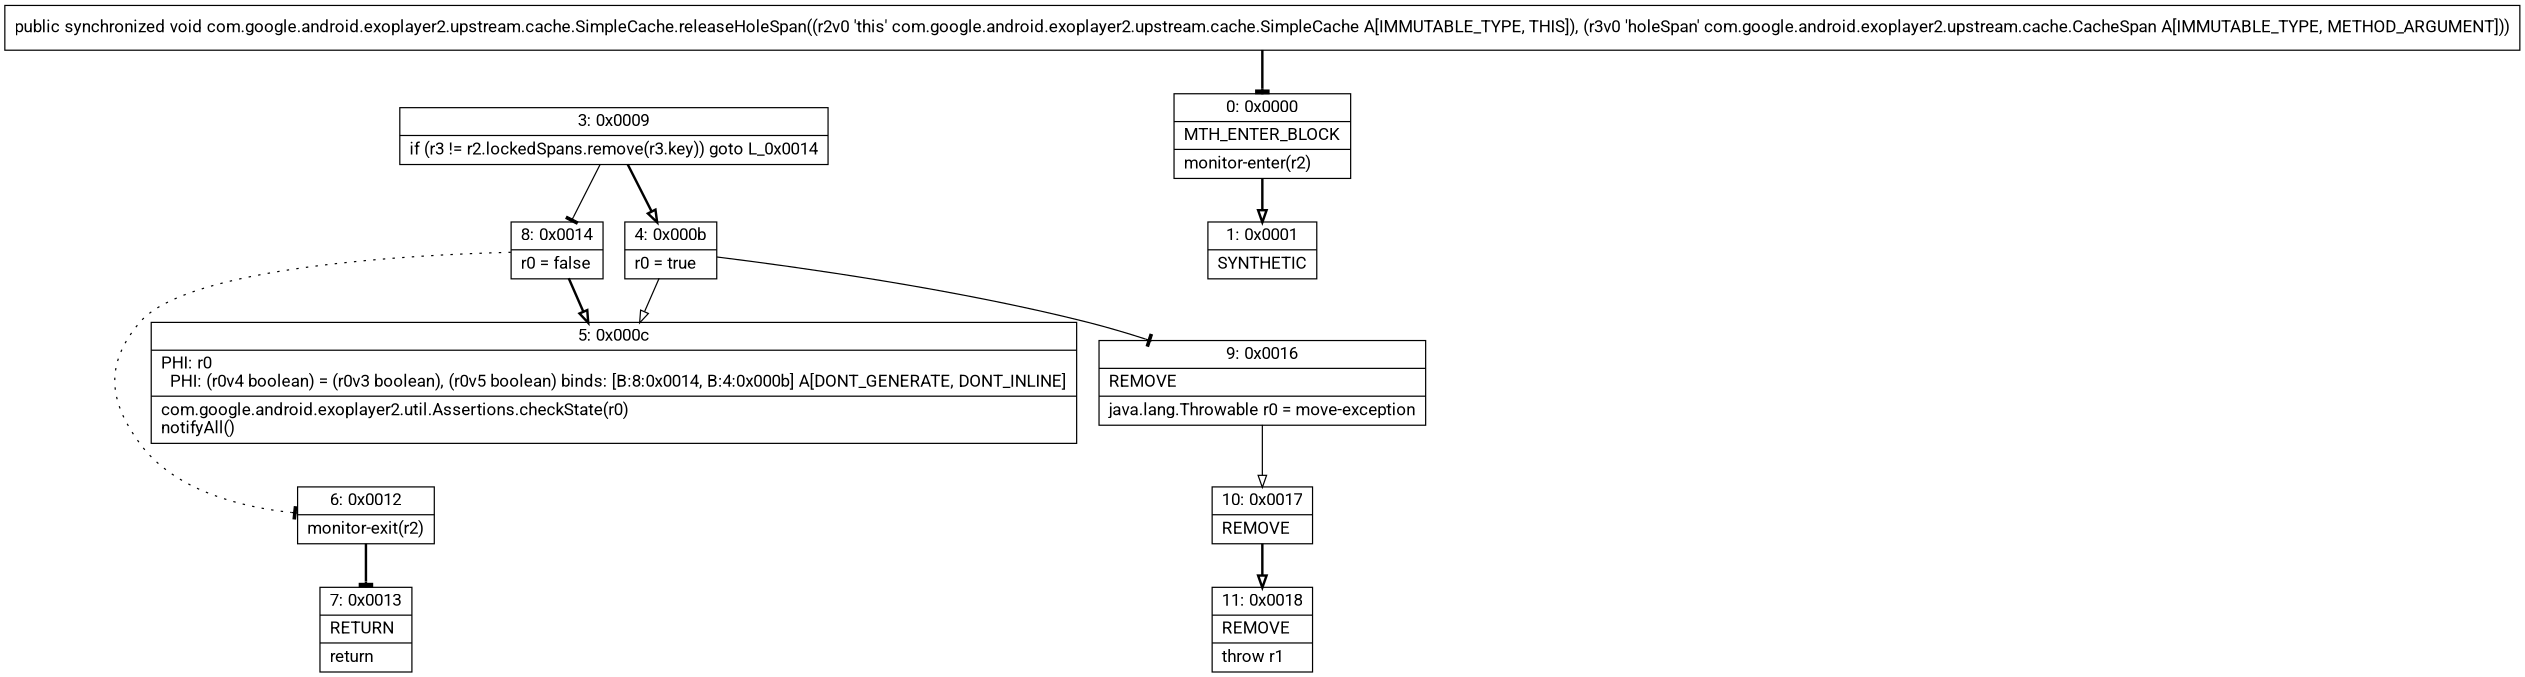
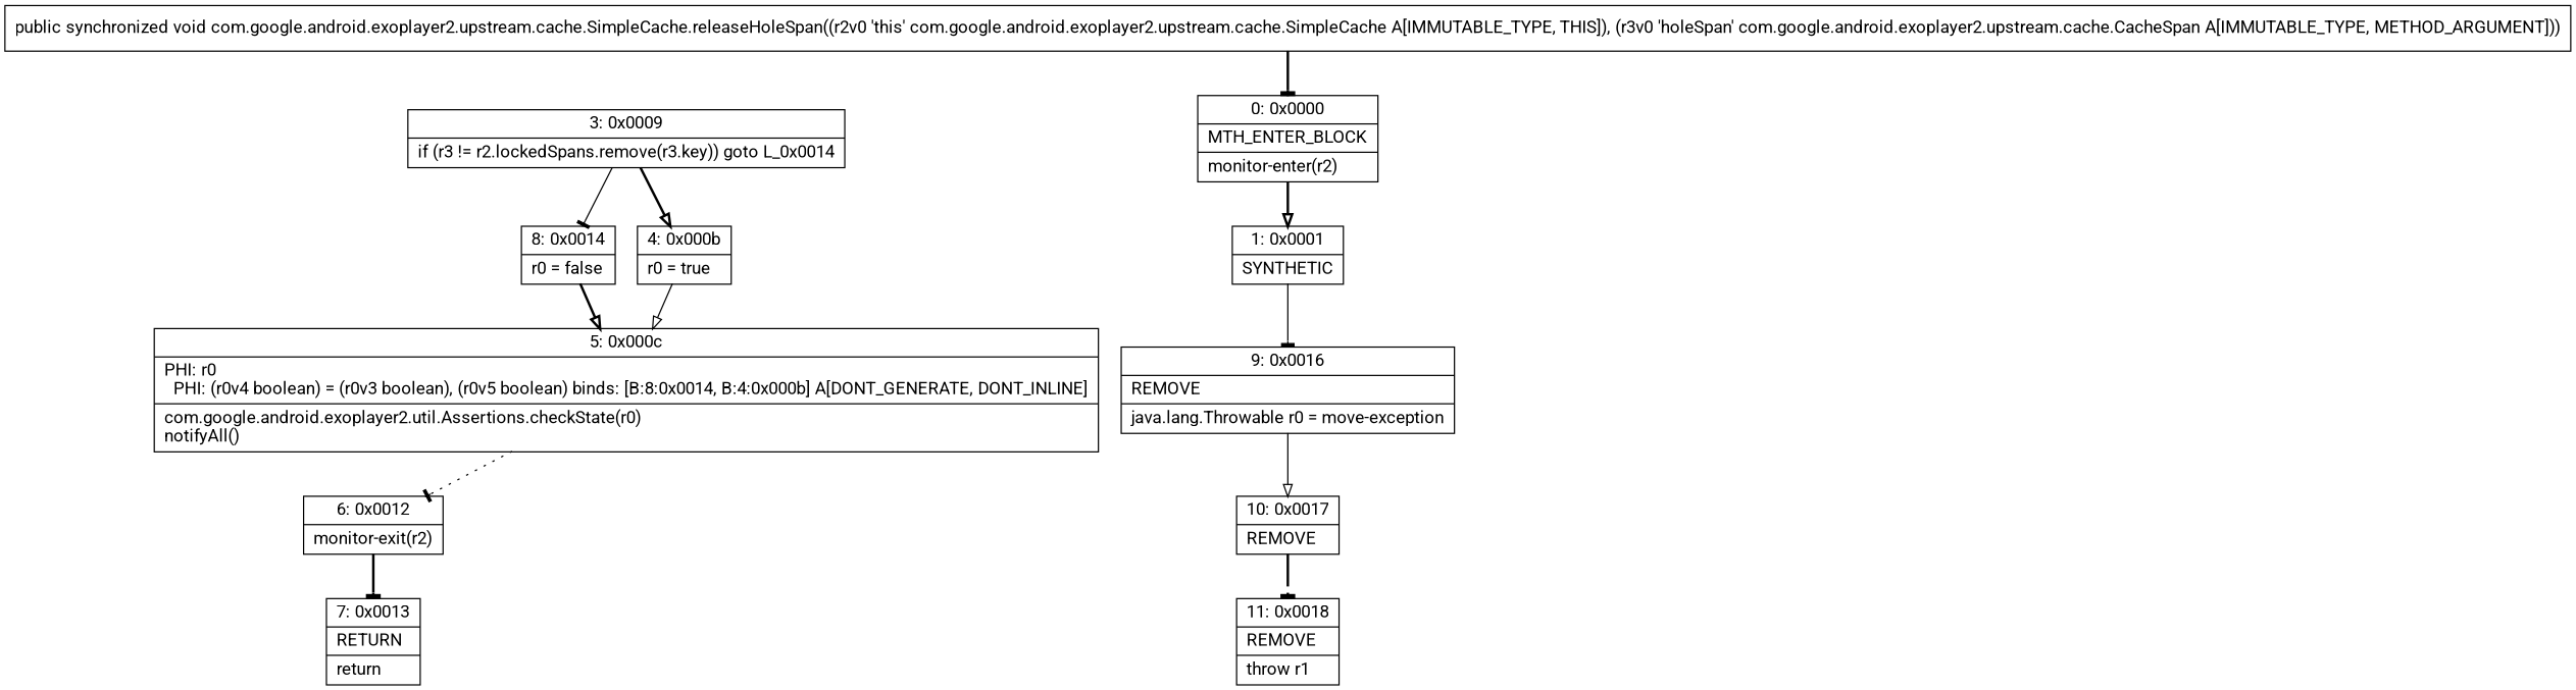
  digraph {
    fontname=Roboto
    node [fontname=Roboto shape=record]
    edge [arrowhead=onormal fontname=Roboto style=bold]
    n1 [label="{0\:\ 0x0000|MTH_ENTER_BLOCK\l|monitor\-enter(r2)\l}"]
    n2 [label="{1\:\ 0x0001|SYNTHETIC\l}"]
    n3 [label="{9\:\ 0x0016|REMOVE\l|java.lang.Throwable r0 = move\-exception\l}"]
    n4 [label="{10\:\ 0x0017|REMOVE\l}"]
    n5 [label="{3\:\ 0x0009|if (r3 != r2.lockedSpans.remove(r3.key)) goto L_0x0014\l}"]
    n6 [label="{4\:\ 0x000b|r0 = true\l}"]
    n7 [label="{8\:\ 0x0014|r0 = false\l}"]
    n8 [label="{5\:\ 0x000c|PHI: r0 \l  PHI: (r0v4 boolean) = (r0v3 boolean), (r0v5 boolean) binds: [B:8:0x0014, B:4:0x000b] A[DONT_GENERATE, DONT_INLINE]\l|com.google.android.exoplayer2.util.Assertions.checkState(r0)\lnotifyAll()\l}"]
    n9 [label="{6\:\ 0x0012|monitor\-exit(r2)\l}"]
    n10 [label="{7\:\ 0x0013|RETURN\l|return\l}"]
    n11 [label="{11\:\ 0x0018|REMOVE\l|throw r1\l}"]
    n12 [label="{public synchronized void com.google.android.exoplayer2.upstream.cache.SimpleCache.releaseHoleSpan((r2v0 'this' com.google.android.exoplayer2.upstream.cache.SimpleCache A[IMMUTABLE_TYPE, THIS]), (r3v0 'holeSpan' com.google.android.exoplayer2.upstream.cache.CacheSpan A[IMMUTABLE_TYPE, METHOD_ARGUMENT])) }"]
    n1 -> n2
-   n6 -> n3 [arrowhead=tee style=solid]
+   n2 -> n3 [arrowhead=tee style=solid]
    n3 -> n4 [style=solid]
-   n4 -> n11
+   n4 -> n11 [arrowhead=tee]
    n5 -> n6
    n5 -> n7 [arrowhead=tee style=solid]
    n6 -> n8 [style=solid]
    n7 -> n8
-   n7 -> n9 [arrowhead=tee style=dotted]
+   n8 -> n9 [arrowhead=tee style=dotted]
    n9 -> n10 [arrowhead=tee]
    n12 -> n1 [arrowhead=tee]
  }
